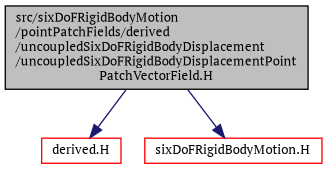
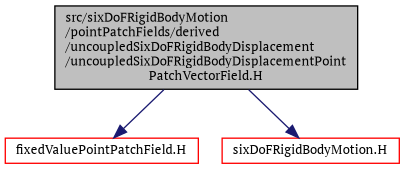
  digraph {
    fontname="PT Serif"
    node [color=red fontname="PT Serif" fontsize=10 shape=record]
    edge [color=midnightblue fontname="PT Serif" fontsize=10 labelfontname=Helvetica labelfontsize=10 style=solid]
    n1 [color=black fillcolor=grey75 fontcolor=black height=0.2 label="src/sixDoFRigidBodyMotion\l/pointPatchFields/derived\l/uncoupledSixDoFRigidBodyDisplacement\l/uncoupledSixDoFRigidBodyDisplacementPoint\lPatchVectorField.H" style=filled width=0.4]
-   n2 [height=0.2 label="derived.H" width=0.4]
+   n2 [height=0.2 label="fixedValuePointPatchField.H" width=0.4]
    n3 [height=0.2 label="sixDoFRigidBodyMotion.H" width=0.4]
    n1 -> n2
    n1 -> n3
  }
